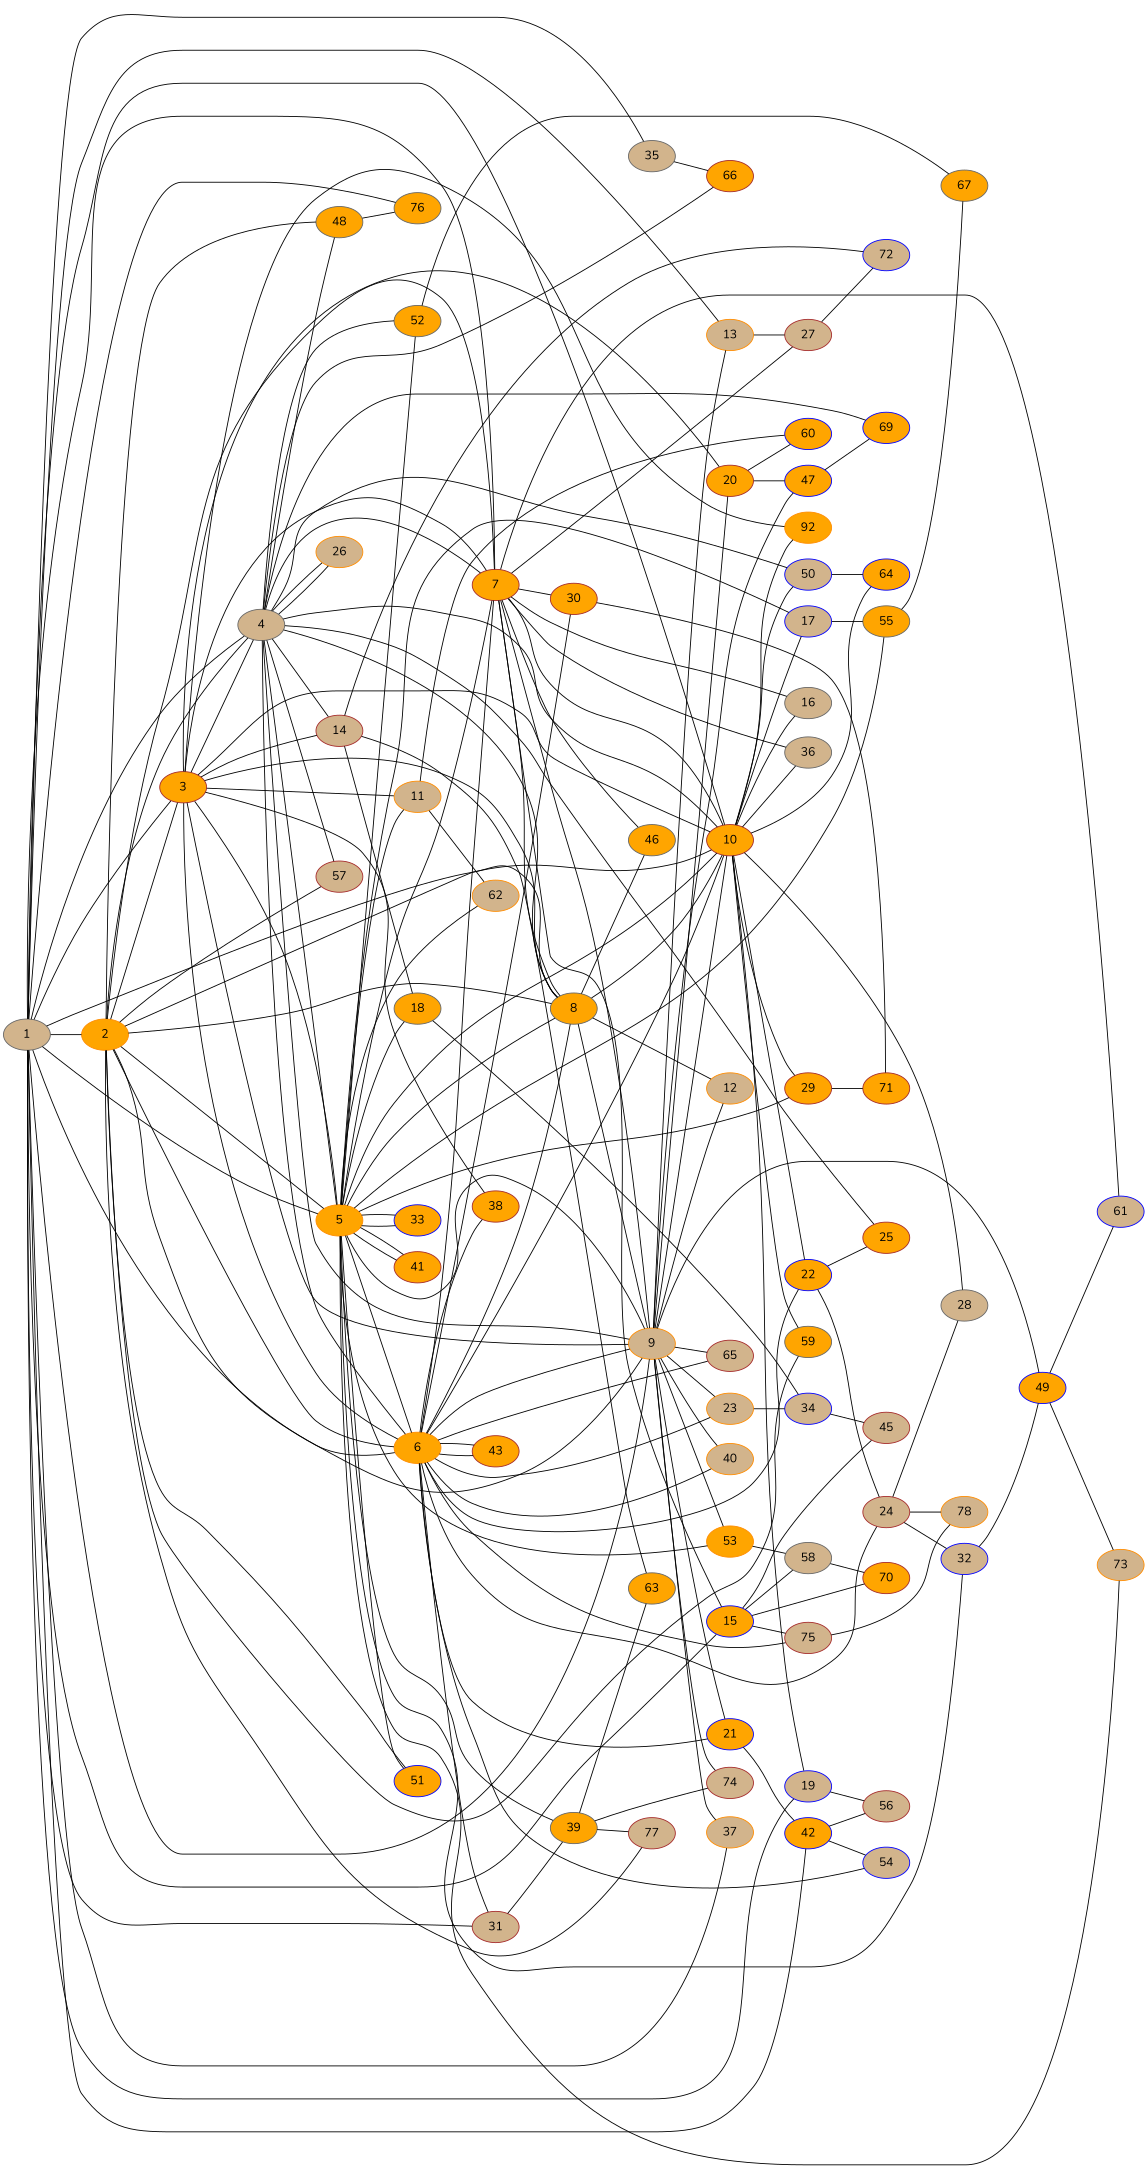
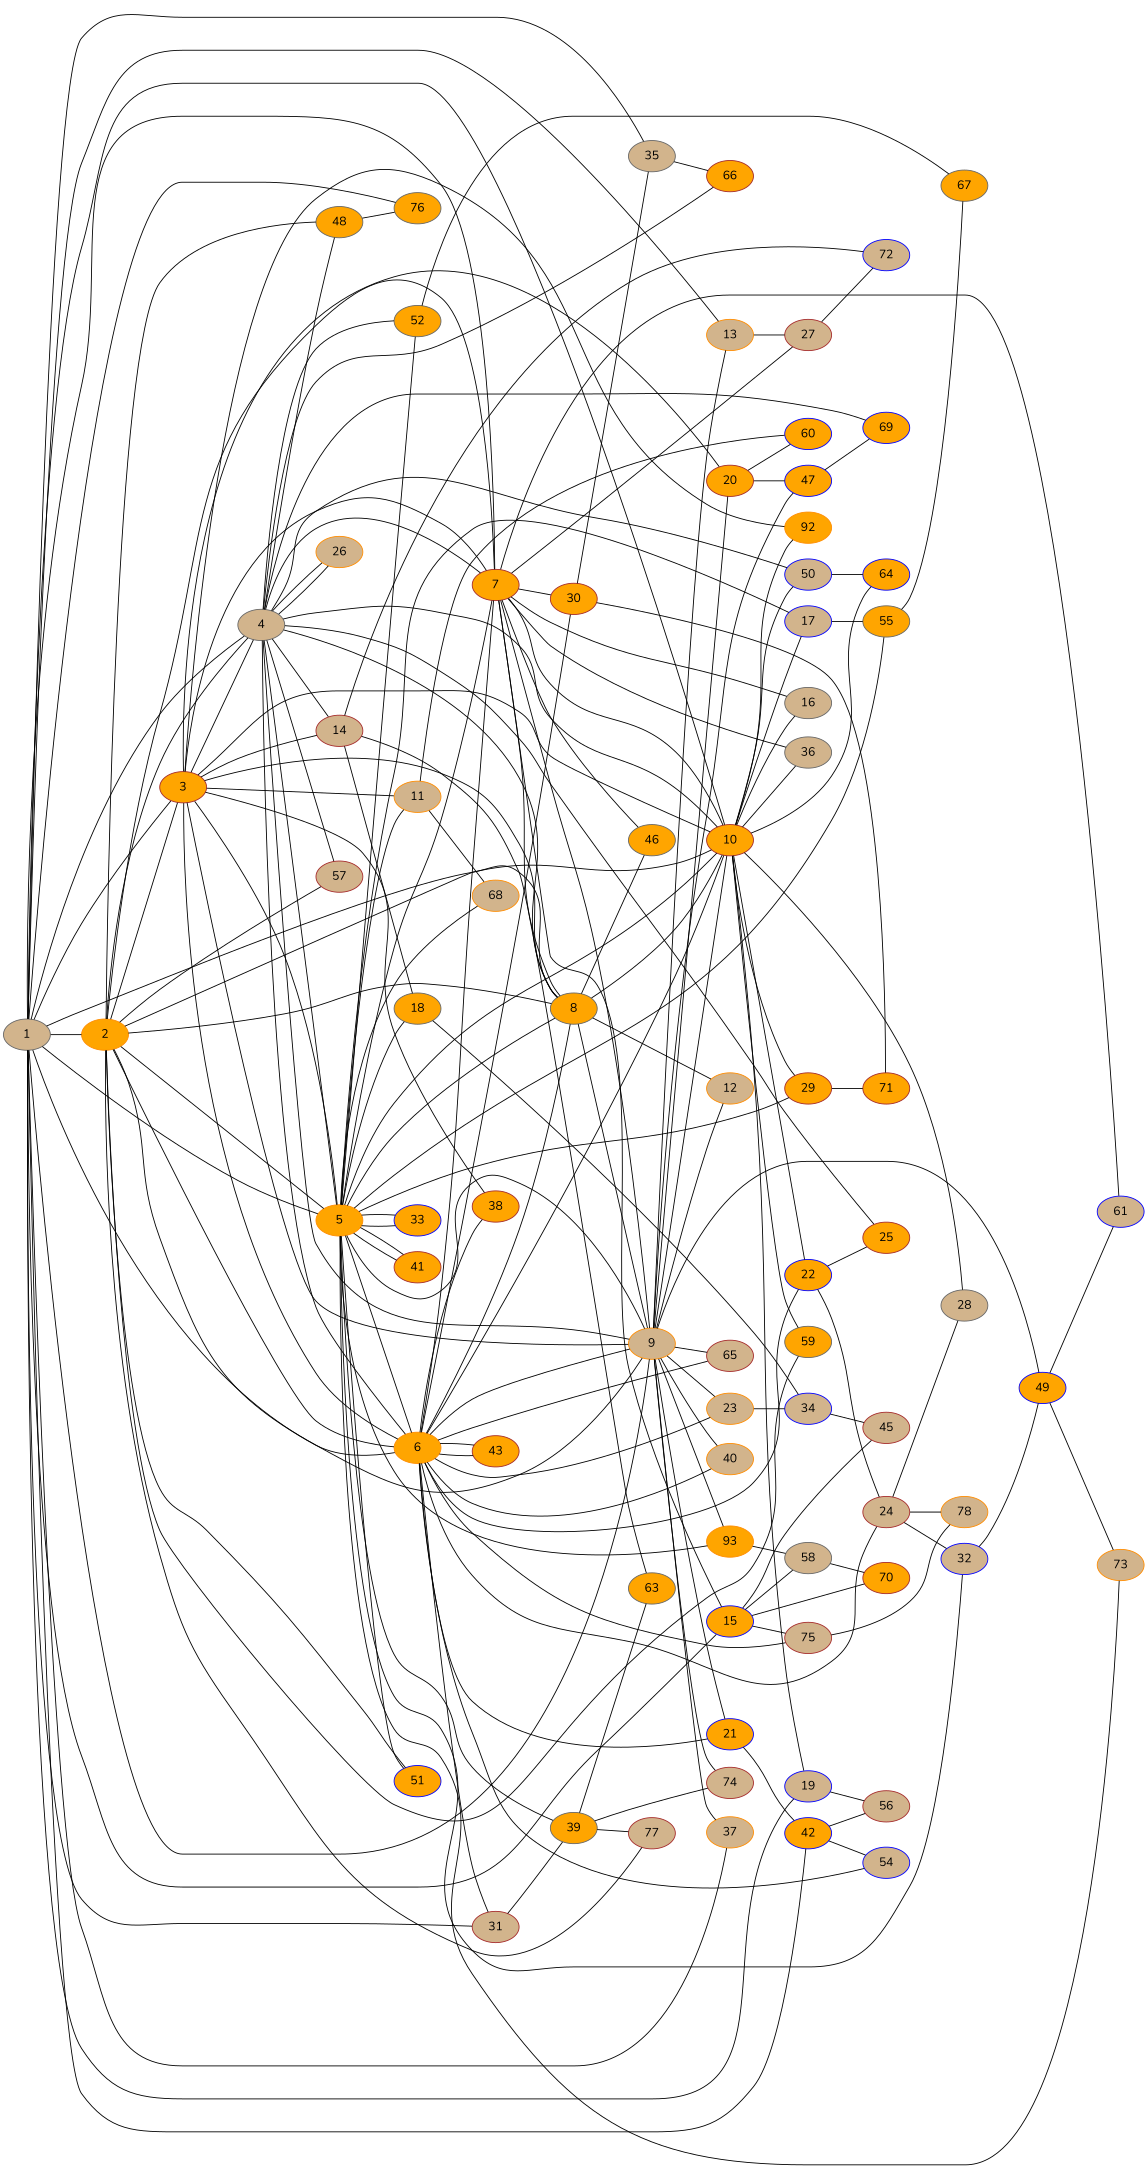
  graph {
    fontname=Nunito
    rankdir=LR
    node [color=brown fillcolor=orange fontname=Nunito style=filled]
    edge [fontname=Nunito]
    1 [color=gray40 fillcolor=tan]
    2 [color=darkorange]
    3
    4 [color=gray40 fillcolor=tan]
    5 [color=darkorange]
    6 [color=darkorange]
    7
    8 [color=gray40]
    9 [color=darkorange fillcolor=tan]
    10
    13 [color=darkorange fillcolor=tan]
    15 [color=blue]
    19 [color=blue fillcolor=tan]
    31 [fillcolor=tan]
    35 [color=gray40 fillcolor=tan]
    37 [color=darkorange fillcolor=tan]
    42 [color=blue]
    76 [color=gray40]
    48 [color=gray40]
    51 [color=blue]
    57 [fillcolor=tan]
    59 [color=gray40]
    77 [fillcolor=tan]
    11 [color=darkorange fillcolor=tan]
    14 [fillcolor=tan]
    20
    38
    n28 [color=darkorange label=92]
    25
    26 [color=darkorange fillcolor=tan]
    50 [color=blue fillcolor=tan]
    52 [color=gray40]
    66
    69 [color=blue]
    17 [color=blue fillcolor=tan]
    18 [color=gray40]
    29
    32 [color=blue fillcolor=tan]
    33 [color=blue]
    39 [color=gray40]
    41
-   53 [color=darkorange]
+   53 [color=darkorange label=93]
    55 [color=gray40]
-   68 [color=darkorange fillcolor=tan label=62]
+   68 [color=darkorange fillcolor=tan]
    73 [color=darkorange fillcolor=tan]
    21 [color=blue]
    22 [color=blue]
    23 [color=darkorange fillcolor=tan]
    24 [fillcolor=tan]
    30
    40 [color=darkorange fillcolor=tan]
    43
    54 [color=blue fillcolor=tan]
    65 [fillcolor=tan]
    75 [fillcolor=tan]
    16 [color=gray40 fillcolor=tan]
    27 [fillcolor=tan]
    36 [color=gray40 fillcolor=tan]
    46 [color=gray40]
    61 [color=blue fillcolor=tan]
    12 [color=darkorange fillcolor=tan]
    47 [color=blue]
    49 [color=blue]
    74 [fillcolor=tan]
    28 [color=gray40 fillcolor=tan]
    64 [color=blue]
    45 [fillcolor=tan]
    58 [color=gray40 fillcolor=tan]
    70
    56 [fillcolor=tan]
    60 [color=blue]
    63 [color=gray40]
    72 [color=blue fillcolor=tan]
    67 [color=gray40]
    34 [color=blue fillcolor=tan]
    71
    78 [color=darkorange fillcolor=tan]
    1 -- 2
    1 -- 3
    1 -- 4
    1 -- 5
    1 -- 6
    1 -- 7
    1 -- 8
    1 -- 9
    1 -- 10
    1 -- 13
    1 -- 15
    1 -- 19
    1 -- 31
    1 -- 35
    1 -- 37
    1 -- 42
    1 -- 76
    2 -- 3
    2 -- 4
    2 -- 5
    2 -- 6
    2 -- 7
    2 -- 8
    2 -- 9
    2 -- 10
    2 -- 48
    2 -- 51
    2 -- 57
    2 -- 59
    2 -- 77
    3 -- 4
    3 -- 5
    3 -- 6
    3 -- 7
    3 -- 8
    3 -- 9
    3 -- 10
    3 -- 11
    3 -- 14
    3 -- 20
    3 -- 38
    3 -- n28
    4 -- 5
    4 -- 6
    4 -- 7
    4 -- 8
    4 -- 9
    4 -- 10
    4 -- 48
    4 -- 57
    4 -- 14
    4 -- 25
    4 -- 26
    4 -- 26
    4 -- 50
    4 -- 52
    4 -- 66
    4 -- 69
    5 -- 6
    5 -- 7
    5 -- 8
    5 -- 9
    5 -- 10
    5 -- 51
    5 -- 11
    5 -- 52
    5 -- 17
    5 -- 18
    5 -- 29
    5 -- 32
    5 -- 33
    5 -- 33
    5 -- 39
    5 -- 41
    5 -- 41
    5 -- 53
    5 -- 55
    5 -- 68
    5 -- 73
    6 -- 7
    6 -- 8
    6 -- 9
    6 -- 10
    6 -- 31
    6 -- 38
    6 -- 21
    6 -- 22
    6 -- 23
    6 -- 24
    6 -- 30
    6 -- 40
    6 -- 43
    6 -- 43
    6 -- 54
    6 -- 65
    6 -- 75
    7 -- 8
    7 -- 9
    7 -- 10
    7 -- 15
    7 -- 30
    7 -- 16
    7 -- 27
    7 -- 36
    7 -- 46
    7 -- 61
    8 -- 9
    8 -- 10
    8 -- 46
    8 -- 12
    9 -- 10
    9 -- 13
    9 -- 37
    9 -- 20
    9 -- 53
    9 -- 21
    9 -- 23
    9 -- 40
    9 -- 65
    9 -- 12
    9 -- 47
    9 -- 49
    9 -- 74
    10 -- 19
    10 -- 59
    10 -- n28
    10 -- 50
    10 -- 17
    10 -- 29
    10 -- 22
    10 -- 16
    10 -- 36
    10 -- 28
    10 -- 64
    13 -- 27
    15 -- 75
    15 -- 45
    15 -- 58
    15 -- 70
    19 -- 56
    31 -- 39
    35 -- 66
    42 -- 54
    42 -- 56
    48 -- 76
    11 -- 68
    11 -- 60
    14 -- 18
    14 -- 63
    14 -- 72
    20 -- 47
    20 -- 60
    50 -- 64
    52 -- 67
    17 -- 55
    18 -- 34
    29 -- 71
    32 -- 49
    39 -- 77
    39 -- 74
    39 -- 63
    53 -- 58
    55 -- 67
    21 -- 42
    22 -- 25
    22 -- 24
    23 -- 34
    24 -- 32
    24 -- 28
    24 -- 78
+   30 -- 35
    30 -- 71
    75 -- 78
    27 -- 72
    47 -- 69
    49 -- 73
    49 -- 61
    58 -- 70
    34 -- 45
  }
